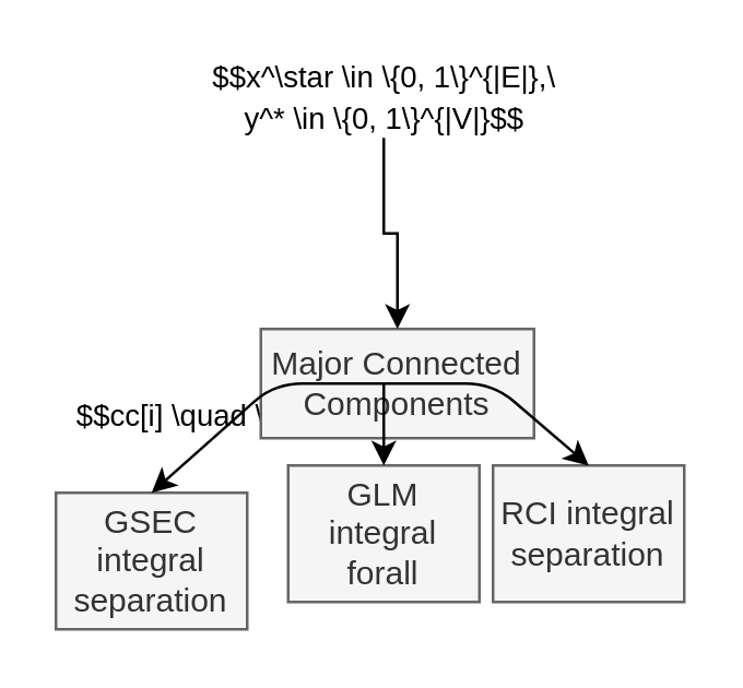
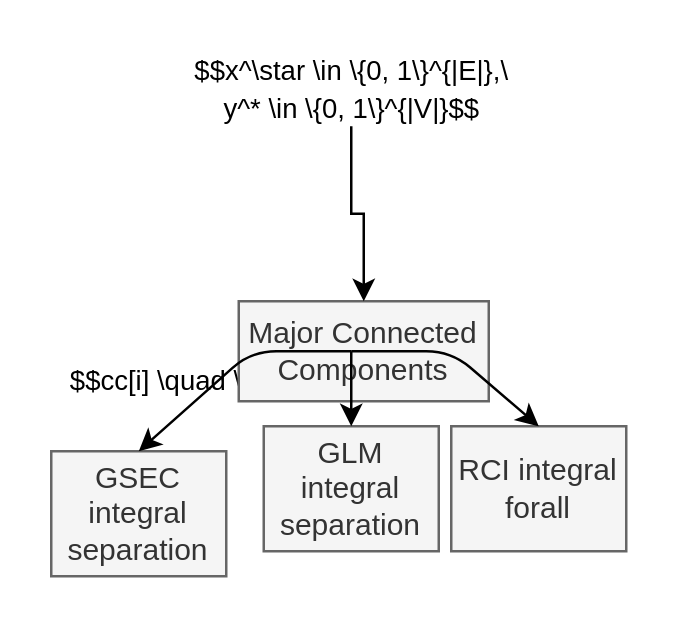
  <mxCell id="0" />
  <mxCell id="1" parent="0" />
  <mxCell id="2" value="$$cc[i] \quad \forall i \in V$$" style="edgeStyle=orthogonalEdgeStyle;rounded=0;orthogonalLoop=1;jettySize=auto;html=1;endArrow=none;endFill=0;exitX=0.5;exitY=1;exitDx=0;exitDy=0;" parent="1" source="3" edge="1"><mxGeometry x="-0.333" y="50" relative="1" as="geometry"><mxPoint x="140" y="140" as="targetPoint" /><Array as="points"><mxPoint x="140" y="140" /></Array><mxPoint as="offset" /></mxGeometry></mxCell>
  <mxCell id="3" value="Major Connected Components" style="rounded=0;whiteSpace=wrap;html=1;fillColor=#f5f5f5;strokeColor=#666666;fontColor=#333333;" parent="1" vertex="1"><mxGeometry x="95" y="120" width="100" height="40" as="geometry" /></mxCell>
  <mxCell id="4" value="GSEC integral separation" style="rounded=0;whiteSpace=wrap;html=1;fillColor=#f5f5f5;strokeColor=#666666;fontColor=#333333;" parent="1" vertex="1"><mxGeometry x="20" y="180" width="70" height="50" as="geometry" /></mxCell>
- <mxCell id="5" value="GLM integral forall" style="rounded=0;whiteSpace=wrap;html=1;fillColor=#f5f5f5;strokeColor=#666666;fontColor=#333333;" parent="1" vertex="1"><mxGeometry x="105" y="170" width="70" height="50" as="geometry" /></mxCell>
- <mxCell id="6" value="RCI integral separation" style="rounded=0;whiteSpace=wrap;html=1;fillColor=#f5f5f5;strokeColor=#666666;fontColor=#333333;" parent="1" vertex="1"><mxGeometry x="180" y="170" width="70" height="50" as="geometry" /></mxCell>
+ <mxCell id="5" value="GLM integral separation" style="rounded=0;whiteSpace=wrap;html=1;fillColor=#f5f5f5;strokeColor=#666666;fontColor=#333333;" parent="1" vertex="1"><mxGeometry x="105" y="170" width="70" height="50" as="geometry" /></mxCell>
+ <mxCell id="6" value="RCI integral forall" style="rounded=0;whiteSpace=wrap;html=1;fillColor=#f5f5f5;strokeColor=#666666;fontColor=#333333;" parent="1" vertex="1"><mxGeometry x="180" y="170" width="70" height="50" as="geometry" /></mxCell>
  <mxCell id="7" value="" style="endArrow=classic;html=1;entryX=0.5;entryY=0;entryDx=0;entryDy=0;" parent="1" target="5" edge="1"><mxGeometry width="50" height="50" relative="1" as="geometry"><mxPoint x="140" y="140" as="sourcePoint" /><mxPoint x="220" y="140" as="targetPoint" /></mxGeometry></mxCell>
  <mxCell id="8" value="" style="endArrow=classic;html=1;entryX=0.5;entryY=0;entryDx=0;entryDy=0;" parent="1" target="6" edge="1"><mxGeometry width="50" height="50" relative="1" as="geometry"><mxPoint x="140" y="140" as="sourcePoint" /><mxPoint x="80" y="180" as="targetPoint" /><Array as="points"><mxPoint x="180" y="140" /></Array></mxGeometry></mxCell>
  <mxCell id="9" value="" style="endArrow=classic;html=1;entryX=0.5;entryY=0;entryDx=0;entryDy=0;" parent="1" target="4" edge="1"><mxGeometry width="50" height="50" relative="1" as="geometry"><mxPoint x="140" y="140" as="sourcePoint" /><mxPoint x="225" y="180" as="targetPoint" /><Array as="points"><mxPoint x="100" y="140" /></Array></mxGeometry></mxCell>
  <mxCell id="10" style="edgeStyle=orthogonalEdgeStyle;rounded=0;orthogonalLoop=1;jettySize=auto;html=1;entryX=0.5;entryY=0;entryDx=0;entryDy=0;" parent="1" source="11" target="3" edge="1"><mxGeometry relative="1" as="geometry"><mxPoint x="140" y="90" as="targetPoint" /></mxGeometry></mxCell>
  <mxCell id="11" value="&lt;span style=&quot;color: rgb(0 , 0 , 0) ; font-family: &amp;quot;helvetica&amp;quot; ; font-size: 11px ; font-style: normal ; font-weight: 400 ; letter-spacing: normal ; text-align: center ; text-indent: 0px ; text-transform: none ; word-spacing: 0px ; background-color: rgb(255 , 255 , 255) ; display: inline ; float: none&quot;&gt;$$x^\star \in \{0, 1\}^{|E|},\ y^* \in \{0, 1\}^{|V|}$$&lt;/span&gt;" style="text;html=1;strokeColor=none;fillColor=none;align=center;verticalAlign=middle;whiteSpace=wrap;rounded=0;" parent="1" vertex="1"><mxGeometry x="67.5" y="20" width="145" height="30" as="geometry" /></mxCell>
